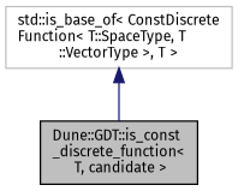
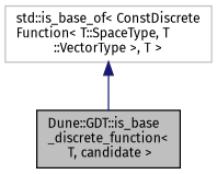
  digraph {
    fontname="Fira Sans"
    node [fontname="Fira Sans" fontsize=10 shape=record style=filled]
-   n1 [color=black fillcolor=grey75 fontcolor=black height=0.2 label="Dune::GDT::is_const\l_discrete_function\<\l T, candidate \>" width=0.4]
+   n1 [color=black fillcolor=grey75 fontcolor=black height=0.2 label="Dune::GDT::is_base\l_discrete_function\<\l T, candidate \>" width=0.4]
    n2 [color=grey75 fillcolor=white height=0.2 label="std::is_base_of\< ConstDiscrete\lFunction\< T::SpaceType, T\l::VectorType \>, T \>" width=0.4]
    n2 -> n1 [color=midnightblue dir=back fontname="Fira Sans" fontsize=10 labelfontname=Helvetica labelfontsize=10 style=solid]
  }
